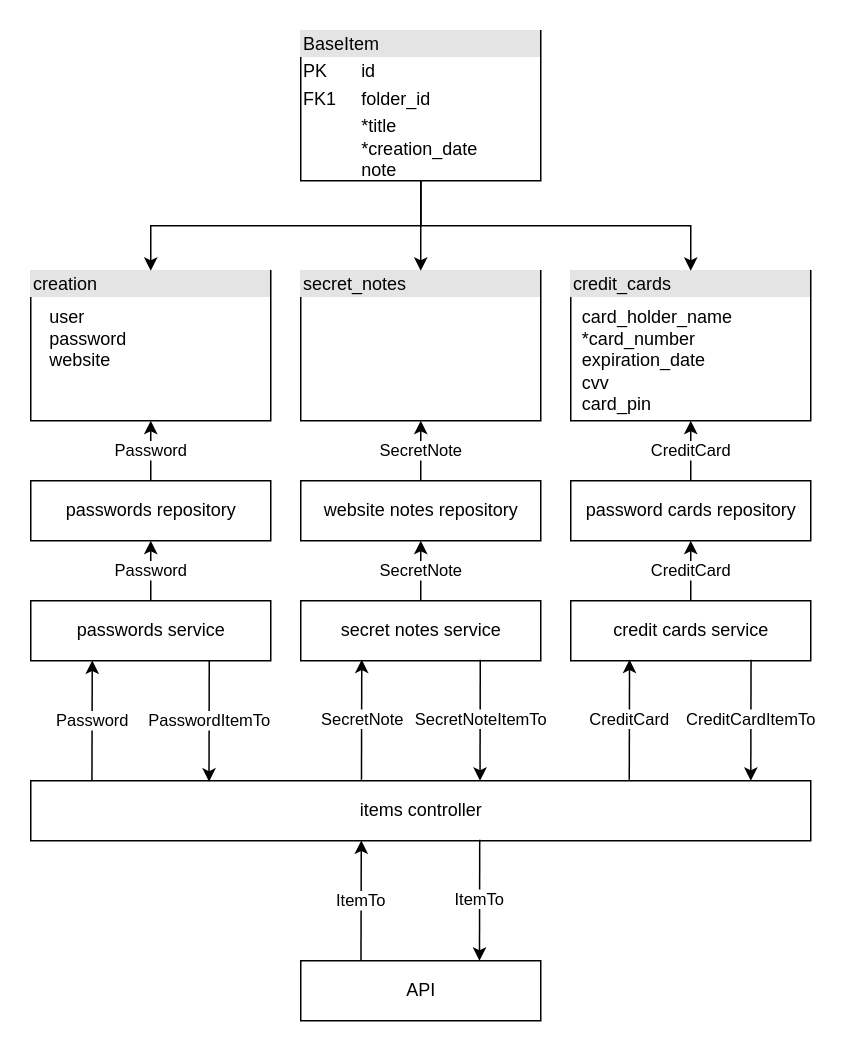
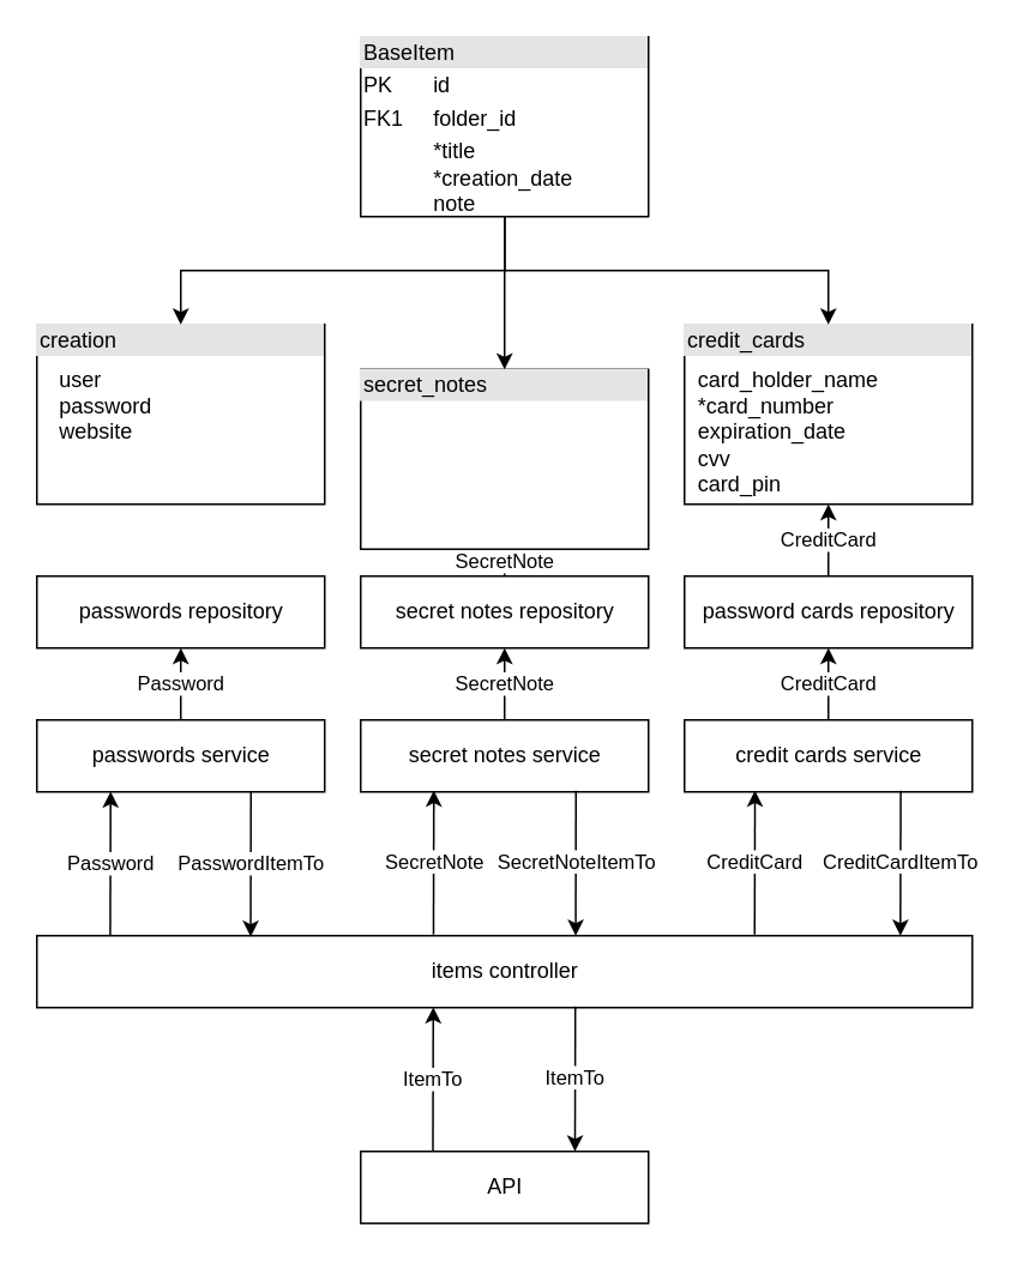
  <mxCell id="0" />
  <mxCell id="1" parent="0" />
  <mxCell id="2" value="&lt;div style=&quot;box-sizing: border-box ; width: 100% ; background: #e4e4e4 ; padding: 2px&quot;&gt;creation&lt;/div&gt;&lt;table style=&quot;width: 100% ; font-size: 1em&quot; cellpadding=&quot;2&quot; cellspacing=&quot;0&quot;&gt;&lt;tbody&gt;&lt;tr&gt;&lt;td&gt;&lt;/td&gt;&lt;td&gt;&lt;/td&gt;&lt;/tr&gt;&lt;tr&gt;&lt;td&gt;&lt;/td&gt;&lt;td&gt;user&lt;br&gt;password&lt;br&gt;website&lt;br&gt;&lt;/td&gt;&lt;/tr&gt;&lt;/tbody&gt;&lt;/table&gt;" style="verticalAlign=top;align=left;overflow=fill;html=1;" vertex="1" parent="1"><mxGeometry x="20" y="180" width="160" height="100" as="geometry" /></mxCell>
- <mxCell id="3" value="&lt;div style=&quot;box-sizing: border-box ; width: 100% ; background: #e4e4e4 ; padding: 2px&quot;&gt;secret_notes&lt;/div&gt;" style="verticalAlign=top;align=left;overflow=fill;html=1;" vertex="1" parent="1"><mxGeometry x="200" y="180" width="160" height="100" as="geometry" /></mxCell>
+ <mxCell id="3" value="&lt;div style=&quot;box-sizing: border-box ; width: 100% ; background: #e4e4e4 ; padding: 2px&quot;&gt;secret_notes&lt;/div&gt;" style="verticalAlign=top;align=left;overflow=fill;html=1;" vertex="1" parent="1"><mxGeometry x="200" y="205" width="160" height="100" as="geometry" /></mxCell>
  <mxCell id="4" value="&lt;div style=&quot;box-sizing: border-box ; width: 100% ; background: #e4e4e4 ; padding: 2px&quot;&gt;credit_cards&lt;/div&gt;&lt;table style=&quot;width: 100% ; font-size: 1em&quot; cellpadding=&quot;2&quot; cellspacing=&quot;0&quot;&gt;&lt;tbody&gt;&lt;tr&gt;&lt;td&gt;&lt;/td&gt;&lt;td&gt;&lt;/td&gt;&lt;/tr&gt;&lt;tr&gt;&lt;td&gt;&lt;/td&gt;&lt;td&gt;card_holder_name&lt;br&gt;*card_number&lt;br&gt;expiration_date&lt;br&gt;cvv&lt;br&gt;card_pin&lt;br&gt;&lt;br&gt;&lt;/td&gt;&lt;/tr&gt;&lt;/tbody&gt;&lt;/table&gt;" style="verticalAlign=top;align=left;overflow=fill;html=1;" vertex="1" parent="1"><mxGeometry x="380" y="180" width="160" height="100" as="geometry" /></mxCell>
  <mxCell id="5" style="edgeStyle=orthogonalEdgeStyle;rounded=0;orthogonalLoop=1;jettySize=auto;html=1;entryX=0.5;entryY=0;entryDx=0;entryDy=0;exitX=0.5;exitY=1;exitDx=0;exitDy=0;" edge="1" parent="1" source="8" target="2"><mxGeometry relative="1" as="geometry"><Array as="points"><mxPoint x="280" y="150" /><mxPoint x="100" y="150" /></Array></mxGeometry></mxCell>
  <mxCell id="6" style="edgeStyle=orthogonalEdgeStyle;rounded=0;orthogonalLoop=1;jettySize=auto;html=1;exitX=0.5;exitY=1;exitDx=0;exitDy=0;entryX=0.5;entryY=0;entryDx=0;entryDy=0;" edge="1" parent="1" source="8" target="3"><mxGeometry relative="1" as="geometry" /></mxCell>
  <mxCell id="7" style="edgeStyle=orthogonalEdgeStyle;rounded=0;orthogonalLoop=1;jettySize=auto;html=1;exitX=0.5;exitY=1;exitDx=0;exitDy=0;entryX=0.5;entryY=0;entryDx=0;entryDy=0;" edge="1" parent="1" source="8" target="4"><mxGeometry relative="1" as="geometry"><Array as="points"><mxPoint x="280" y="150" /><mxPoint x="460" y="150" /></Array></mxGeometry></mxCell>
  <mxCell id="8" value="&lt;div style=&quot;box-sizing: border-box ; width: 100% ; background: #e4e4e4 ; padding: 2px&quot;&gt;BaseItem&lt;/div&gt;&lt;table style=&quot;width: 100% ; font-size: 1em&quot; cellpadding=&quot;2&quot; cellspacing=&quot;0&quot;&gt;&lt;tbody&gt;&lt;tr&gt;&lt;td&gt;PK&lt;/td&gt;&lt;td&gt;id&lt;/td&gt;&lt;/tr&gt;&lt;tr&gt;&lt;td&gt;FK1&lt;/td&gt;&lt;td&gt;folder_id&lt;/td&gt;&lt;/tr&gt;&lt;tr&gt;&lt;td&gt;&lt;/td&gt;&lt;td&gt;*title&lt;br&gt;*creation_date&lt;br&gt;note&lt;br&gt;&lt;/td&gt;&lt;/tr&gt;&lt;/tbody&gt;&lt;/table&gt;" style="verticalAlign=top;align=left;overflow=fill;html=1;" vertex="1" parent="1"><mxGeometry x="200" y="20" width="160" height="100" as="geometry" /></mxCell>
- <mxCell id="9" value="Password" style="edgeStyle=orthogonalEdgeStyle;rounded=0;orthogonalLoop=1;jettySize=auto;html=1;exitX=0.5;exitY=0;exitDx=0;exitDy=0;entryX=0.5;entryY=1;entryDx=0;entryDy=0;" edge="1" parent="1" source="10" target="2"><mxGeometry relative="1" as="geometry" /></mxCell>
  <mxCell id="10" value="passwords repository" style="html=1;" vertex="1" parent="1"><mxGeometry x="20" y="320" width="160" height="40" as="geometry" /></mxCell>
  <mxCell id="11" value="SecretNote" style="edgeStyle=orthogonalEdgeStyle;rounded=0;orthogonalLoop=1;jettySize=auto;html=1;exitX=0.5;exitY=0;exitDx=0;exitDy=0;entryX=0.5;entryY=1;entryDx=0;entryDy=0;" edge="1" parent="1" source="12" target="3"><mxGeometry relative="1" as="geometry" /></mxCell>
- <mxCell id="12" value="website notes repository" style="html=1;" vertex="1" parent="1"><mxGeometry x="200" y="320" width="160" height="40" as="geometry" /></mxCell>
+ <mxCell id="12" value="secret notes repository" style="html=1;" vertex="1" parent="1"><mxGeometry x="200" y="320" width="160" height="40" as="geometry" /></mxCell>
  <mxCell id="13" value="CreditCard" style="edgeStyle=orthogonalEdgeStyle;rounded=0;orthogonalLoop=1;jettySize=auto;html=1;exitX=0.5;exitY=0;exitDx=0;exitDy=0;entryX=0.5;entryY=1;entryDx=0;entryDy=0;" edge="1" parent="1" source="14" target="4"><mxGeometry relative="1" as="geometry" /></mxCell>
  <mxCell id="14" value="password cards repository" style="html=1;" vertex="1" parent="1"><mxGeometry x="380" y="320" width="160" height="40" as="geometry" /></mxCell>
  <mxCell id="15" value="Password" style="edgeStyle=orthogonalEdgeStyle;rounded=0;orthogonalLoop=1;jettySize=auto;html=1;exitX=0.5;exitY=0;exitDx=0;exitDy=0;entryX=0.5;entryY=1;entryDx=0;entryDy=0;" edge="1" parent="1" source="16" target="10"><mxGeometry relative="1" as="geometry" /></mxCell>
  <mxCell id="16" value="passwords service" style="html=1;" vertex="1" parent="1"><mxGeometry x="20" y="400" width="160" height="40" as="geometry" /></mxCell>
  <mxCell id="17" value="SecretNote" style="edgeStyle=orthogonalEdgeStyle;rounded=0;orthogonalLoop=1;jettySize=auto;html=1;entryX=0.5;entryY=1;entryDx=0;entryDy=0;" edge="1" parent="1" source="18" target="12"><mxGeometry relative="1" as="geometry" /></mxCell>
  <mxCell id="18" value="secret notes service" style="html=1;" vertex="1" parent="1"><mxGeometry x="200" y="400" width="160" height="40" as="geometry" /></mxCell>
  <mxCell id="19" value="CreditCard" style="edgeStyle=orthogonalEdgeStyle;rounded=0;orthogonalLoop=1;jettySize=auto;html=1;entryX=0.5;entryY=1;entryDx=0;entryDy=0;" edge="1" parent="1" source="20" target="14"><mxGeometry relative="1" as="geometry" /></mxCell>
  <mxCell id="20" value="credit cards service" style="html=1;" vertex="1" parent="1"><mxGeometry x="380" y="400" width="160" height="40" as="geometry" /></mxCell>
  <mxCell id="21" value="items controller&lt;br&gt;" style="html=1;" vertex="1" parent="1"><mxGeometry x="20" y="520" width="520" height="40" as="geometry" /></mxCell>
  <mxCell id="22" value="Password" style="endArrow=classic;html=1;exitX=0.115;exitY=0;exitDx=0;exitDy=0;exitPerimeter=0;entryX=0.375;entryY=0.995;entryDx=0;entryDy=0;entryPerimeter=0;" edge="1" parent="1"><mxGeometry width="50" height="50" relative="1" as="geometry"><mxPoint x="60.8" y="520" as="sourcePoint" /><mxPoint x="61" y="439.8" as="targetPoint" /></mxGeometry></mxCell>
  <mxCell id="23" value="PasswordItemTo" style="endArrow=classic;html=1;entryX=0.192;entryY=0.015;entryDx=0;entryDy=0;entryPerimeter=0;" edge="1" parent="1"><mxGeometry x="-0.007" width="50" height="50" relative="1" as="geometry"><mxPoint x="139" y="440" as="sourcePoint" /><mxPoint x="138.84" y="520.6" as="targetPoint" /><mxPoint as="offset" /></mxGeometry></mxCell>
  <mxCell id="24" value="SecretNote" style="endArrow=classic;html=1;exitX=0.115;exitY=0;exitDx=0;exitDy=0;exitPerimeter=0;entryX=0.375;entryY=0.995;entryDx=0;entryDy=0;entryPerimeter=0;" edge="1" parent="1"><mxGeometry width="50" height="50" relative="1" as="geometry"><mxPoint x="240.48" y="519.4" as="sourcePoint" /><mxPoint x="240.68" y="439.2" as="targetPoint" /></mxGeometry></mxCell>
  <mxCell id="25" value="SecretNoteItemTo" style="endArrow=classic;html=1;entryX=0.192;entryY=0.015;entryDx=0;entryDy=0;entryPerimeter=0;" edge="1" parent="1"><mxGeometry width="50" height="50" relative="1" as="geometry"><mxPoint x="319.68" y="439.4" as="sourcePoint" /><mxPoint x="319.52" y="520" as="targetPoint" /></mxGeometry></mxCell>
  <mxCell id="26" value="CreditCard" style="endArrow=classic;html=1;exitX=0.115;exitY=0;exitDx=0;exitDy=0;exitPerimeter=0;entryX=0.375;entryY=0.995;entryDx=0;entryDy=0;entryPerimeter=0;" edge="1" parent="1"><mxGeometry width="50" height="50" relative="1" as="geometry"><mxPoint x="419" y="519.4" as="sourcePoint" /><mxPoint x="419.2" y="439.2" as="targetPoint" /></mxGeometry></mxCell>
  <mxCell id="27" value="CreditCardItemTo" style="endArrow=classic;html=1;entryX=0.192;entryY=0.015;entryDx=0;entryDy=0;entryPerimeter=0;" edge="1" parent="1"><mxGeometry width="50" height="50" relative="1" as="geometry"><mxPoint x="500.2" y="439.4" as="sourcePoint" /><mxPoint x="500.04" y="520" as="targetPoint" /></mxGeometry></mxCell>
  <mxCell id="28" value="API" style="html=1;" vertex="1" parent="1"><mxGeometry x="200" y="640" width="160" height="40" as="geometry" /></mxCell>
  <mxCell id="29" value="ItemTo" style="endArrow=classic;html=1;exitX=0.115;exitY=0;exitDx=0;exitDy=0;exitPerimeter=0;entryX=0.375;entryY=0.995;entryDx=0;entryDy=0;entryPerimeter=0;" edge="1" parent="1"><mxGeometry width="50" height="50" relative="1" as="geometry"><mxPoint x="240.16" y="640" as="sourcePoint" /><mxPoint x="240.36" y="559.8" as="targetPoint" /></mxGeometry></mxCell>
  <mxCell id="30" value="ItemTo" style="endArrow=classic;html=1;entryX=0.192;entryY=0.015;entryDx=0;entryDy=0;entryPerimeter=0;" edge="1" parent="1"><mxGeometry width="50" height="50" relative="1" as="geometry"><mxPoint x="319.32" y="559.4" as="sourcePoint" /><mxPoint x="319.16" y="640" as="targetPoint" /></mxGeometry></mxCell>
